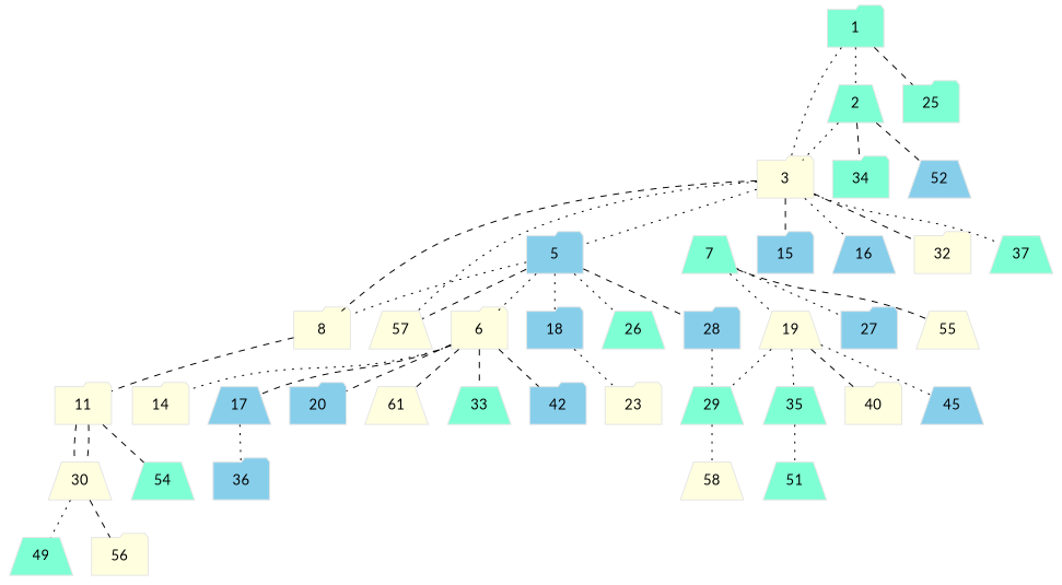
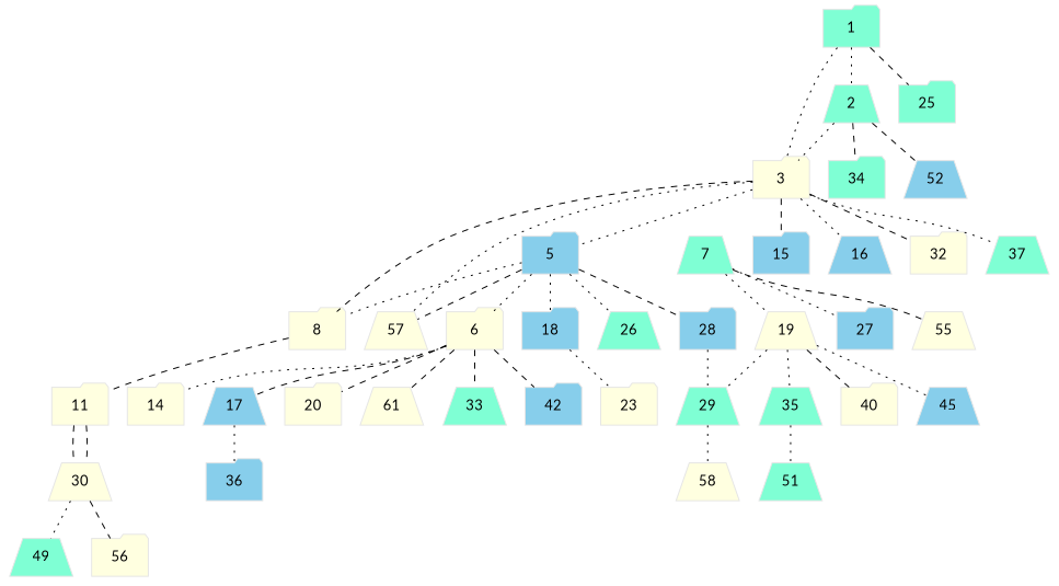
  graph {
    fontname=Lato
    node [color=gray90 fillcolor=lightyellow fontname=Lato shape=trapezium style=filled]
    edge [fontname=Lato style=dotted]
    2 [fillcolor=aquamarine super="+46"]
    3 [shape=folder super="+4"]
    34 [fillcolor=aquamarine shape=folder]
    52 [fillcolor=skyblue]
    1 [fillcolor=aquamarine shape=folder]
    25 [fillcolor=aquamarine shape=folder super="+31"]
    5 [fillcolor=skyblue shape=folder super="+24"]
    8 [shape=folder super="+9"]
    15 [fillcolor=skyblue shape=folder]
    16 [fillcolor=skyblue]
    32 [shape=folder super="+53"]
    37 [fillcolor=aquamarine]
    57
    6 [shape=folder super="+12"]
    18 [fillcolor=skyblue shape=folder]
    26 [fillcolor=aquamarine super="+41"]
    28 [fillcolor=skyblue shape=folder super="+43"]
    7 [fillcolor=aquamarine super="+10"]
    19 [super="+22"]
    27 [fillcolor=skyblue shape=folder super="+44"]
    55
    11 [shape=folder super="+13"]
    14 [shape=folder]
    17 [fillcolor=skyblue super="+47"]
-   20 [fillcolor=skyblue shape=folder]
+   20 [shape=folder]
    n26 [label=61]
    33 [fillcolor=aquamarine]
    42 [fillcolor=skyblue shape=folder]
    23 [shape=folder super="+48"]
    29 [fillcolor=aquamarine super="+38"]
    36 [fillcolor=skyblue shape=folder]
    35 [fillcolor=aquamarine super="+39"]
    40 [shape=folder]
    45 [fillcolor=skyblue]
    30 [super="+50"]
-   54 [fillcolor=aquamarine]
    49 [fillcolor=aquamarine]
    56 [shape=folder]
    58
    51 [fillcolor=aquamarine]
    2 -- 3
    2 -- 34 [style=dashed]
    2 -- 52 [style=dashed]
    3 -- 5
    3 -- 8 [style=dashed]
    3 -- 15 [style=dashed]
    3 -- 16
    3 -- 32 [style=dashed]
    3 -- 37
    3 -- 57
    1 -- 2
    1 -- 3
    1 -- 25 [style=dashed]
    5 -- 8
    5 -- 57 [style=dashed]
    5 -- 6
    5 -- 18
    5 -- 26
    5 -- 28 [style=dashed]
    8 -- 11 [style=dashed]
    6 -- 14
    6 -- 17 [style=dashed]
    6 -- 20 [style=dashed]
    6 -- n26 [style=dashed]
    6 -- 33 [style=dashed]
    6 -- 42 [style=dashed]
    18 -- 23
    28 -- 29
    7 -- 19
    7 -- 27
    7 -- 55 [style=dashed]
    19 -- 29
    19 -- 35
    19 -- 40 [style=dashed]
    19 -- 45
    11 -- 30 [style=dashed]
    11 -- 30 [style=dashed]
-   11 -- 54 [style=dashed]
    17 -- 36
    29 -- 58
    35 -- 51
    30 -- 49
    30 -- 56 [style=dashed]
  }
